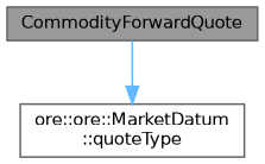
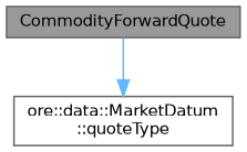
  digraph {
    rankdir=TB
    node [fontname=Helvetica fontsize=10 shape=box style=filled]
    n1 [color=gray40 fillcolor=grey60 fontcolor=black height=0.2 label=CommodityForwardQuote width=0.4]
-   n2 [color=grey40 fillcolor=white height=0.2 label="ore::ore::MarketDatum\l::quoteType" width=0.4]
+   n2 [color=grey40 fillcolor=white height=0.2 label="ore::data::MarketDatum\l::quoteType" width=0.4]
    n1 -> n2 [color=steelblue1 fontname=Helvetica fontsize=10 labelfontname=Helvetica labelfontsize=10 style=solid]
  }
